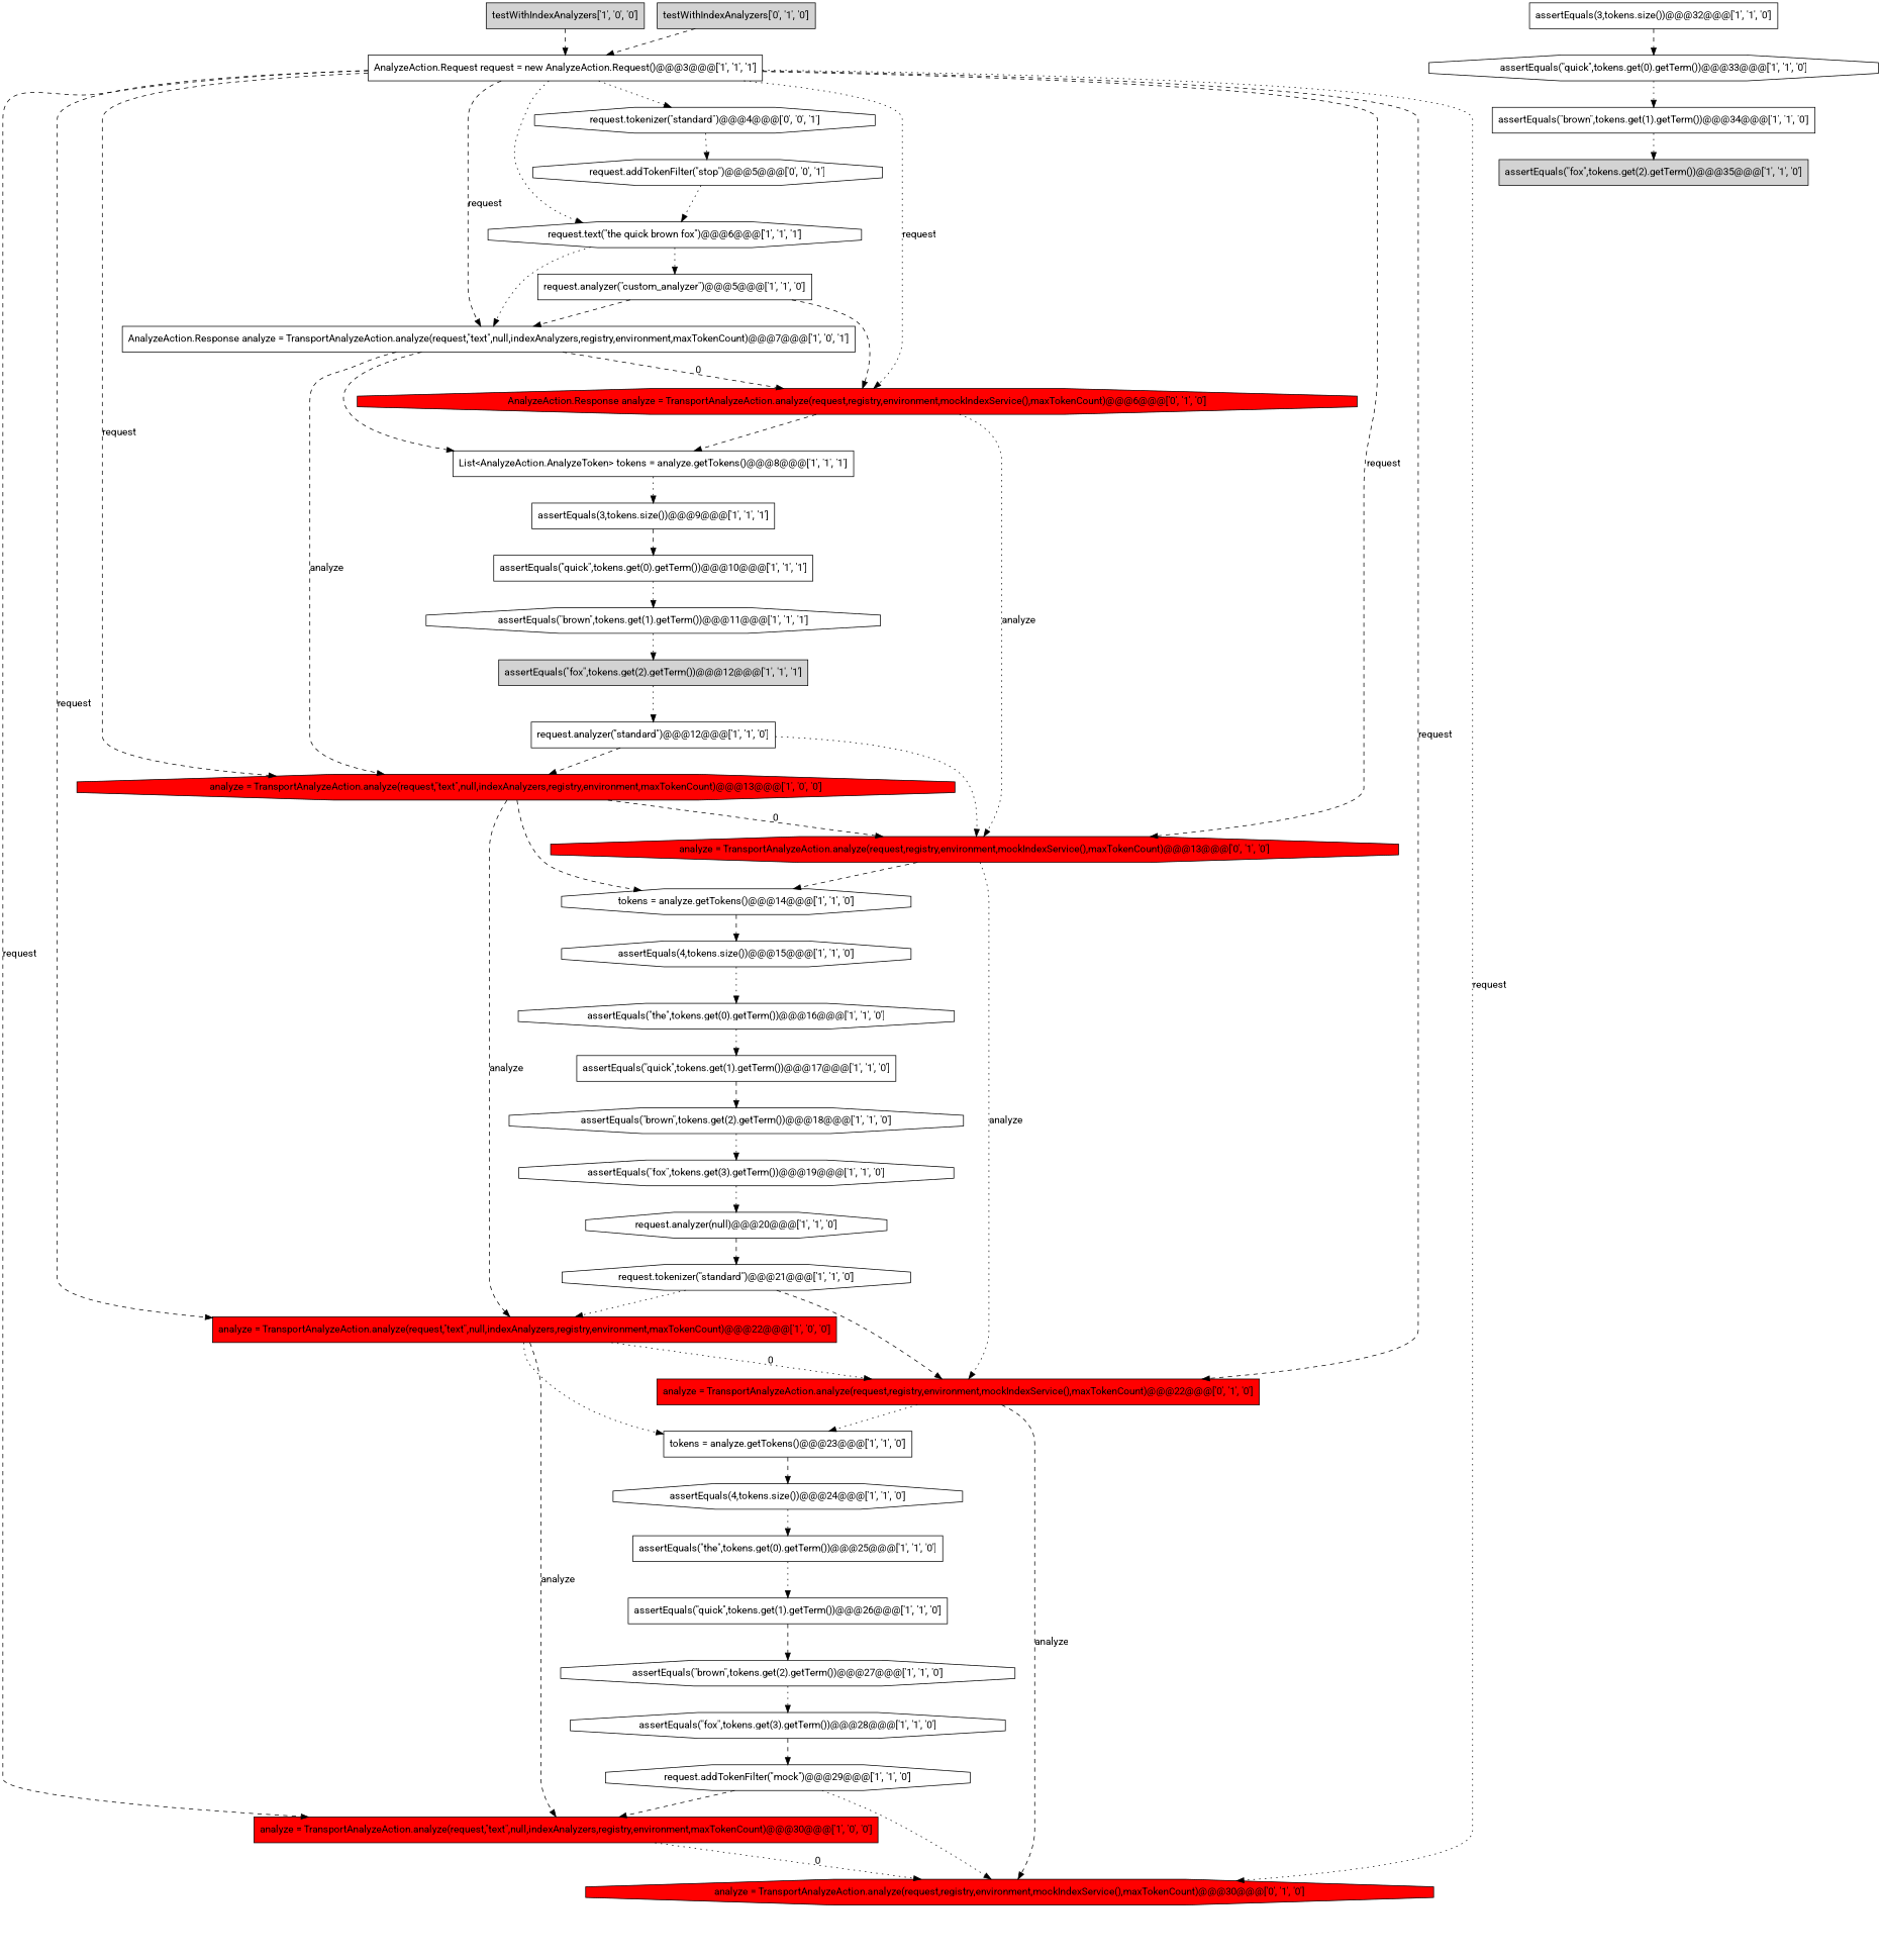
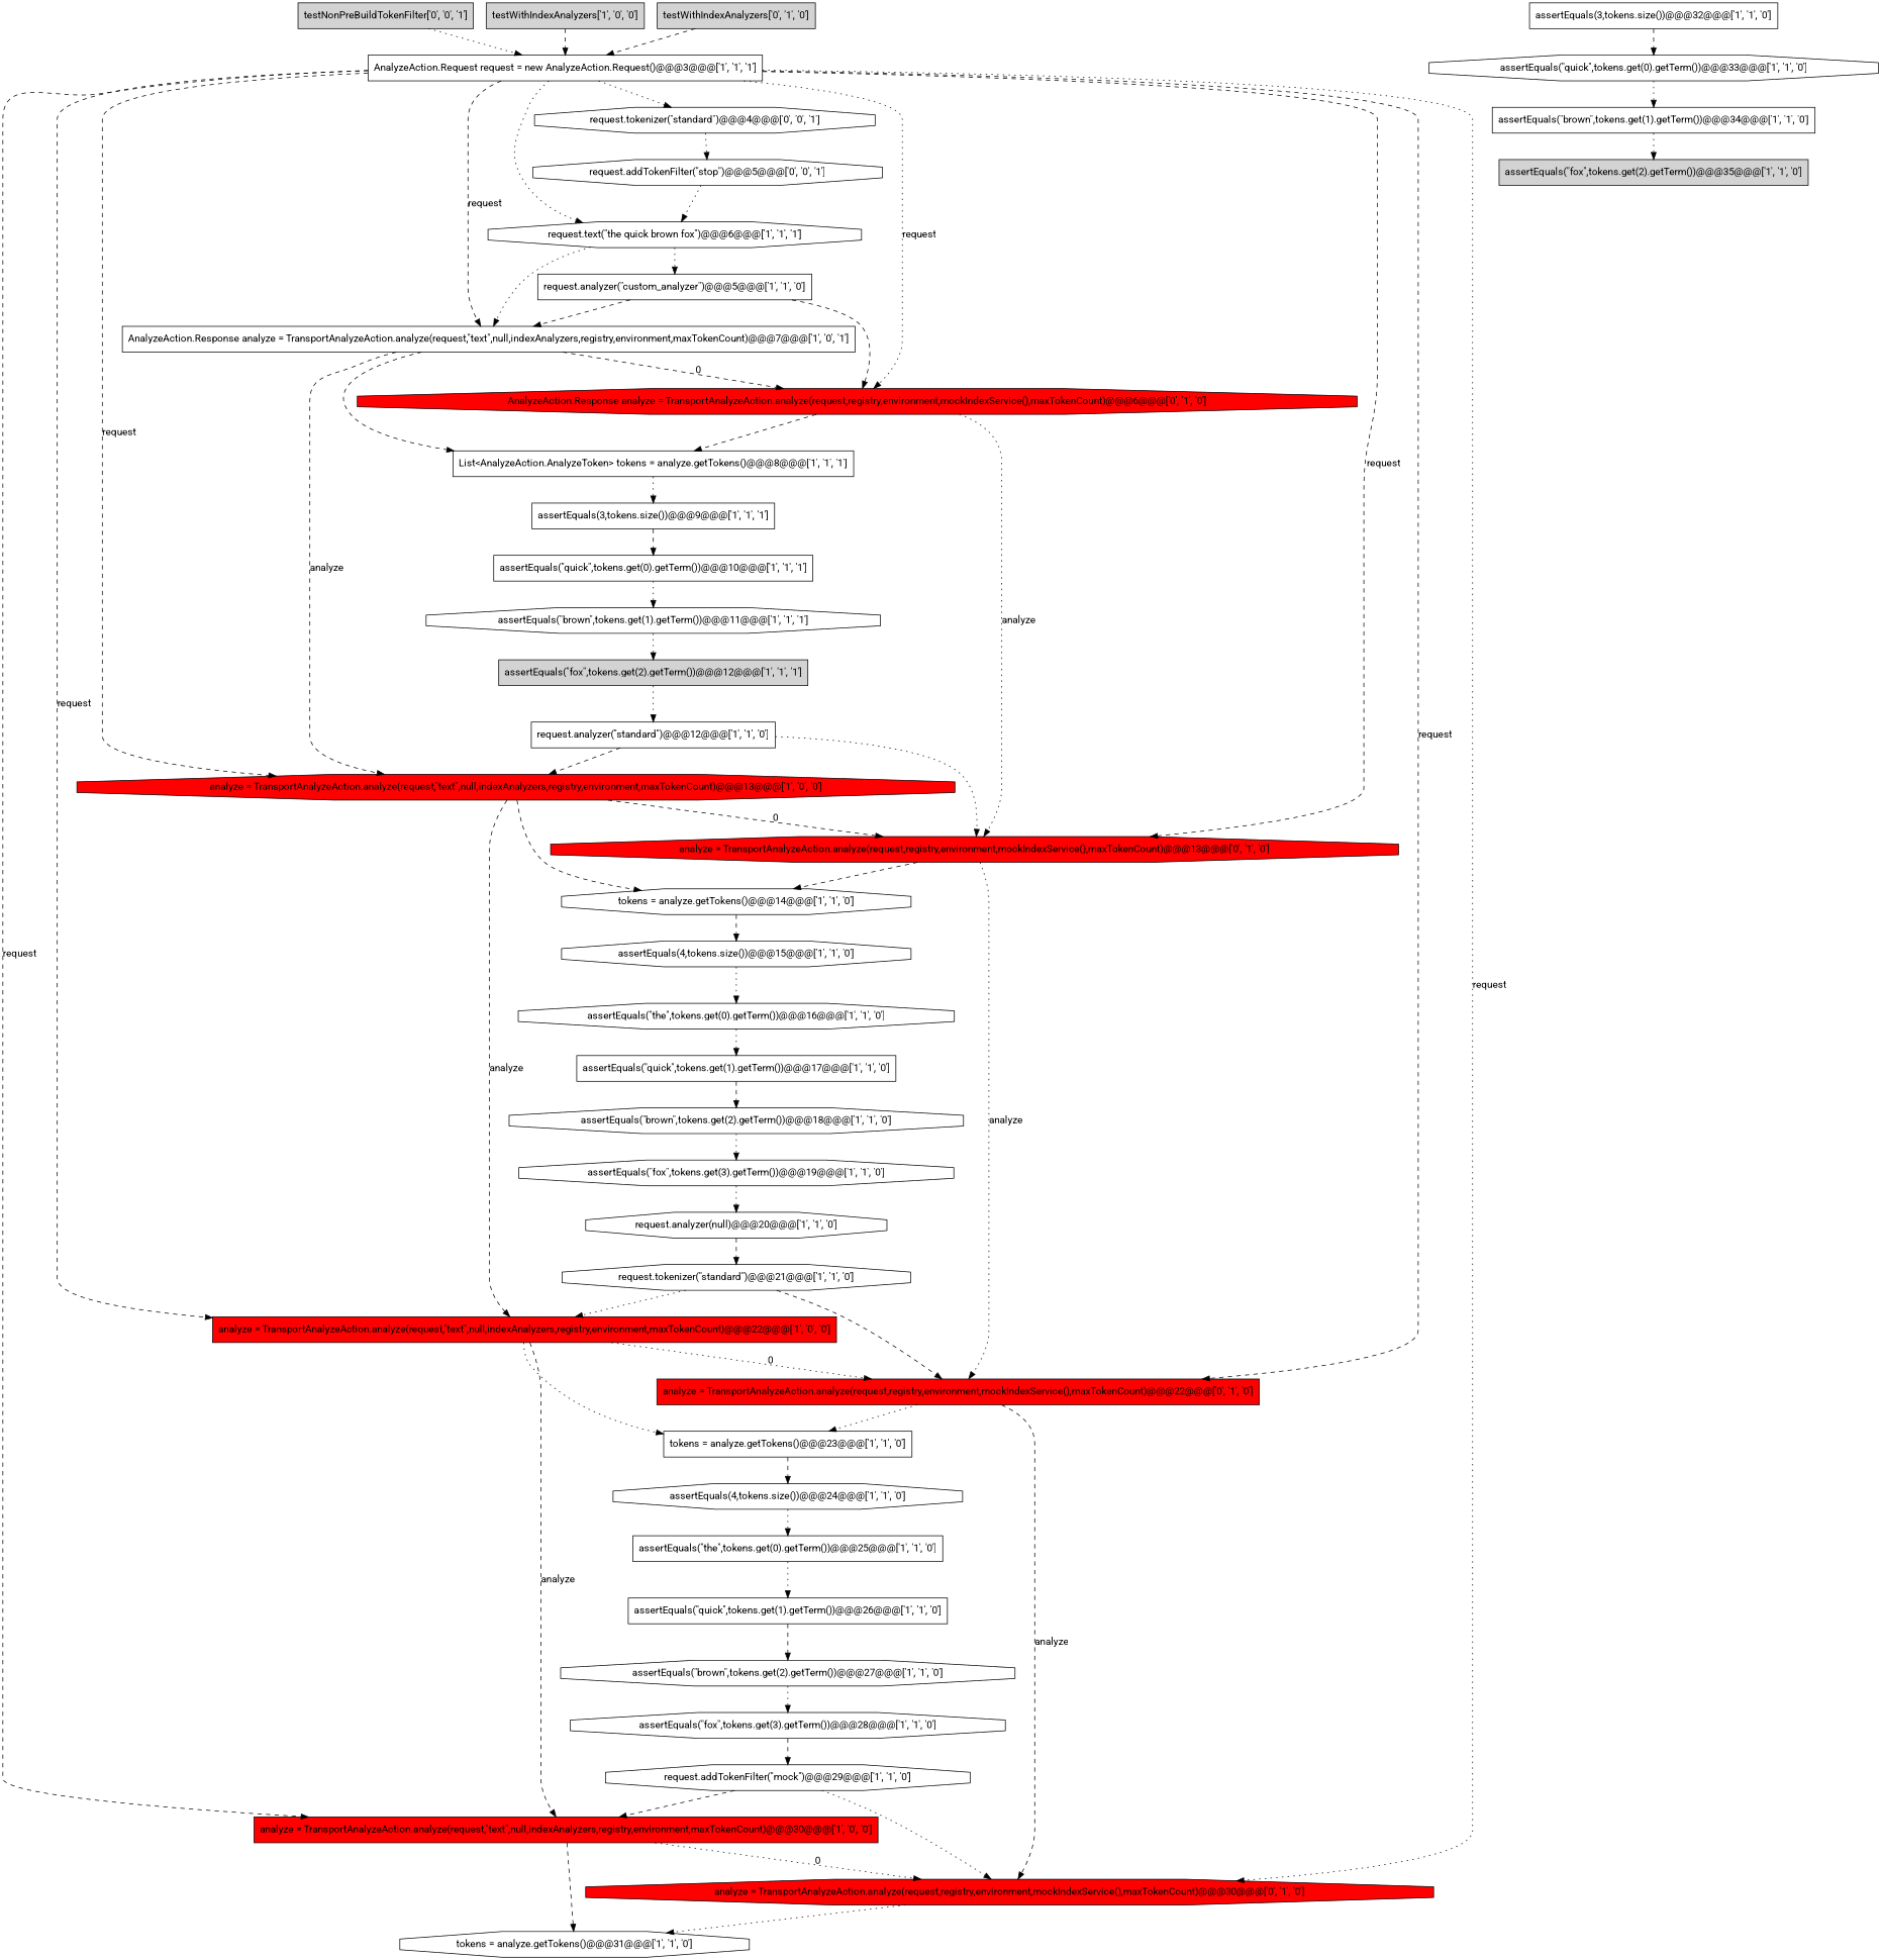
  digraph {
    fontname=Roboto
    node [fillcolor=white fontname=Roboto shape=octagon style=filled]
    edge [fontname=Roboto style=dotted]
    n1 [label="assertEquals(4,tokens.size())@@@15@@@['1', '1', '0']"]
    n2 [label="assertEquals(\"the\",tokens.get(0).getTerm())@@@16@@@['1', '1', '0']"]
    n3 [label="assertEquals(\"quick\",tokens.get(1).getTerm())@@@17@@@['1', '1', '0']" shape=box]
    n4 [label="assertEquals(\"quick\",tokens.get(0).getTerm())@@@10@@@['1', '1', '1']" shape=box]
    n5 [label="assertEquals(\"brown\",tokens.get(1).getTerm())@@@11@@@['1', '1', '1']"]
    n6 [fillcolor=lightgray label="assertEquals(\"fox\",tokens.get(2).getTerm())@@@12@@@['1', '1', '1']" shape=box]
    n7 [label="List<AnalyzeAction.AnalyzeToken> tokens = analyze.getTokens()@@@8@@@['1', '1', '1']" shape=box]
    n8 [label="assertEquals(3,tokens.size())@@@9@@@['1', '1', '1']" shape=box]
    n9 [fillcolor=lightgray label="assertEquals(\"fox\",tokens.get(2).getTerm())@@@35@@@['1', '1', '0']" shape=box]
+   n10 [fillcolor=lightgray label="testNonPreBuildTokenFilter['0', '0', '1']" shape=box]
    n11 [label="AnalyzeAction.Request request = new AnalyzeAction.Request()@@@3@@@['1', '1', '1']" shape=box]
    n12 [fillcolor=red label="AnalyzeAction.Response analyze = TransportAnalyzeAction.analyze(request,registry,environment,mockIndexService(),maxTokenCount)@@@6@@@['0', '1', '0']"]
    n13 [fillcolor=red label="analyze = TransportAnalyzeAction.analyze(request,registry,environment,mockIndexService(),maxTokenCount)@@@13@@@['0', '1', '0']"]
    n14 [fillcolor=red label="analyze = TransportAnalyzeAction.analyze(request,\"text\",null,indexAnalyzers,registry,environment,maxTokenCount)@@@30@@@['1', '0', '0']" shape=box]
    n15 [fillcolor=red label="analyze = TransportAnalyzeAction.analyze(request,registry,environment,mockIndexService(),maxTokenCount)@@@30@@@['0', '1', '0']"]
    n16 [label="request.text(\"the quick brown fox\")@@@6@@@['1', '1', '1']"]
    n17 [label="AnalyzeAction.Response analyze = TransportAnalyzeAction.analyze(request,\"text\",null,indexAnalyzers,registry,environment,maxTokenCount)@@@7@@@['1', '0', '1']" shape=box]
    n18 [fillcolor=red label="analyze = TransportAnalyzeAction.analyze(request,registry,environment,mockIndexService(),maxTokenCount)@@@22@@@['0', '1', '0']" shape=box]
    n19 [fillcolor=red label="analyze = TransportAnalyzeAction.analyze(request,\"text\",null,indexAnalyzers,registry,environment,maxTokenCount)@@@13@@@['1', '0', '0']"]
    n20 [fillcolor=red label="analyze = TransportAnalyzeAction.analyze(request,\"text\",null,indexAnalyzers,registry,environment,maxTokenCount)@@@22@@@['1', '0', '0']" shape=box]
    n21 [label="request.tokenizer(\"standard\")@@@4@@@['0', '0', '1']"]
    n22 [label="assertEquals(\"brown\",tokens.get(2).getTerm())@@@18@@@['1', '1', '0']"]
    n23 [label="assertEquals(\"fox\",tokens.get(3).getTerm())@@@19@@@['1', '1', '0']"]
    n24 [label="request.analyzer(null)@@@20@@@['1', '1', '0']"]
    n25 [label="tokens = analyze.getTokens()@@@14@@@['1', '1', '0']"]
    n26 [label="request.tokenizer(\"standard\")@@@21@@@['1', '1', '0']"]
    n27 [label="request.addTokenFilter(\"mock\")@@@29@@@['1', '1', '0']"]
+   n28 [label="tokens = analyze.getTokens()@@@31@@@['1', '1', '0']"]
    n29 [label="assertEquals(3,tokens.size())@@@32@@@['1', '1', '0']" shape=box]
    n30 [label="assertEquals(\"quick\",tokens.get(0).getTerm())@@@33@@@['1', '1', '0']"]
    n31 [label="assertEquals(4,tokens.size())@@@24@@@['1', '1', '0']"]
    n32 [label="assertEquals(\"the\",tokens.get(0).getTerm())@@@25@@@['1', '1', '0']" shape=box]
    n33 [label="assertEquals(\"quick\",tokens.get(1).getTerm())@@@26@@@['1', '1', '0']" shape=box]
    n34 [label="assertEquals(\"brown\",tokens.get(1).getTerm())@@@34@@@['1', '1', '0']" shape=box]
    n35 [label="assertEquals(\"brown\",tokens.get(2).getTerm())@@@27@@@['1', '1', '0']"]
    n36 [label="assertEquals(\"fox\",tokens.get(3).getTerm())@@@28@@@['1', '1', '0']"]
    n37 [label="request.analyzer(\"custom_analyzer\")@@@5@@@['1', '1', '0']" shape=box]
    n38 [label="tokens = analyze.getTokens()@@@23@@@['1', '1', '0']" shape=box]
    n39 [label="request.analyzer(\"standard\")@@@12@@@['1', '1', '0']" shape=box]
    n40 [label="request.addTokenFilter(\"stop\")@@@5@@@['0', '0', '1']"]
    n41 [fillcolor=lightgray label="testWithIndexAnalyzers['1', '0', '0']" shape=box]
    n42 [fillcolor=lightgray label="testWithIndexAnalyzers['0', '1', '0']" shape=box]
    n1 -> n2
    n2 -> n3
    n3 -> n22 [style=dashed]
    n4 -> n5
    n5 -> n6
    n6 -> n39
    n7 -> n8
    n8 -> n4 [style=dashed]
+   n10 -> n11
    n11 -> n12 [label=request]
    n11 -> n13 [label=request style=dashed]
    n11 -> n14 [label=request style=dashed]
    n11 -> n15 [label=request]
    n11 -> n16
    n11 -> n17 [label=request style=dashed]
    n11 -> n18 [label=request style=dashed]
    n11 -> n19 [label=request style=dashed]
    n11 -> n20 [label=request style=dashed]
    n11 -> n21
    n12 -> n7 [style=dashed]
    n12 -> n13 [label=analyze]
    n13 -> n18 [label=analyze]
    n13 -> n25 [style=dashed]
    n14 -> n15 [label=0]
+   n14 -> n28 [style=dashed]
+   n15 -> n28
    n16 -> n17
    n16 -> n37
    n17 -> n7 [style=dashed]
    n17 -> n12 [label=0 style=dashed]
    n17 -> n19 [label=analyze style=dashed]
    n18 -> n15 [label=analyze style=dashed]
    n18 -> n38
    n19 -> n13 [label=0 style=dashed]
    n19 -> n20 [label=analyze style=dashed]
    n19 -> n25 [style=dashed]
    n20 -> n14 [label=analyze style=dashed]
    n20 -> n18 [label=0]
    n20 -> n38
    n21 -> n40
    n22 -> n23
    n23 -> n24
    n24 -> n26 [style=dashed]
    n25 -> n1 [style=dashed]
    n26 -> n18 [style=dashed]
    n26 -> n20
    n27 -> n14 [style=dashed]
    n27 -> n15
    n29 -> n30 [style=dashed]
    n30 -> n34
    n31 -> n32
    n32 -> n33
    n33 -> n35 [style=dashed]
    n34 -> n9
    n35 -> n36
    n36 -> n27 [style=dashed]
    n37 -> n12 [style=dashed]
    n37 -> n17 [style=dashed]
    n38 -> n31 [style=dashed]
    n39 -> n13
    n39 -> n19 [style=dashed]
    n40 -> n16
    n41 -> n11 [style=dashed]
    n42 -> n11 [style=dashed]
  }
